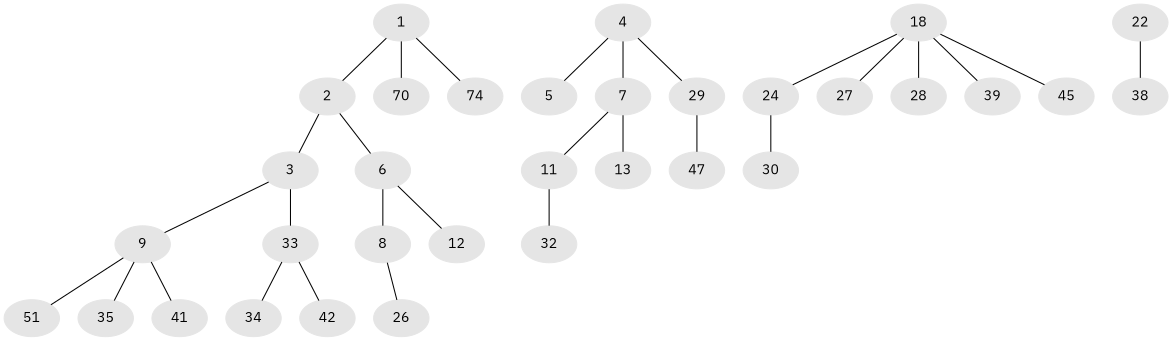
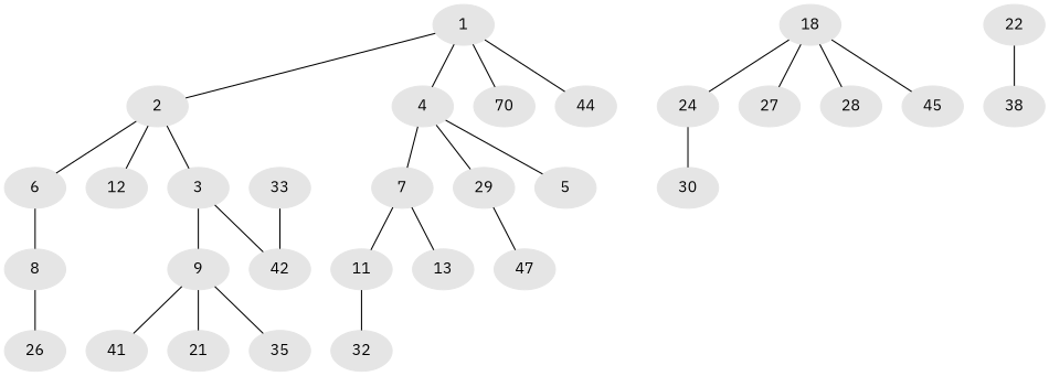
  graph {
    fontname="IBM Plex Sans"
    node [color=gray90 fontname="IBM Plex Sans" style=filled]
    edge [fontname="IBM Plex Sans"]
    1 [super="+17"]
    2 [super="+51"]
    4 [super="+14"]
    n4 [label=70]
-   44 [label=74]
+   44
    3 [super="+10"]
    6 [super="+43"]
    5 [super="+25"]
    7 [super="+36"]
    29
    9 [super="+19"]
    33 [super="+50"]
    8
    12
-   21 [super="+49" label=51]
+   21 [super="+49"]
    35
    41
-   34
    42 [super="+52"]
    11 [super="+31"]
    13 [super="+15"]
    47
    26 [super="+37"]
    32
    18 [super="+23"]
    24
    27 [super="+40"]
    28
-   39
    n30 [label=45]
    38 [super="+53"]
    22
    30 [super="+46"]
    1 -- 2
+   1 -- 4
    1 -- n4
    1 -- 44
    2 -- 3
    2 -- 6
    4 -- 5
    4 -- 7
    4 -- 29
    3 -- 9
-   3 -- 33
+   3 -- 42
    6 -- 8
-   6 -- 12
+   2 -- 12
    7 -- 11
    7 -- 13
    29 -- 47
    9 -- 21
    9 -- 35
    9 -- 41
-   33 -- 34
    33 -- 42
    8 -- 26
    11 -- 32
    18 -- 24
    18 -- 27
    18 -- 28
-   18 -- 39
    18 -- n30
    24 -- 30
    22 -- 38
  }
